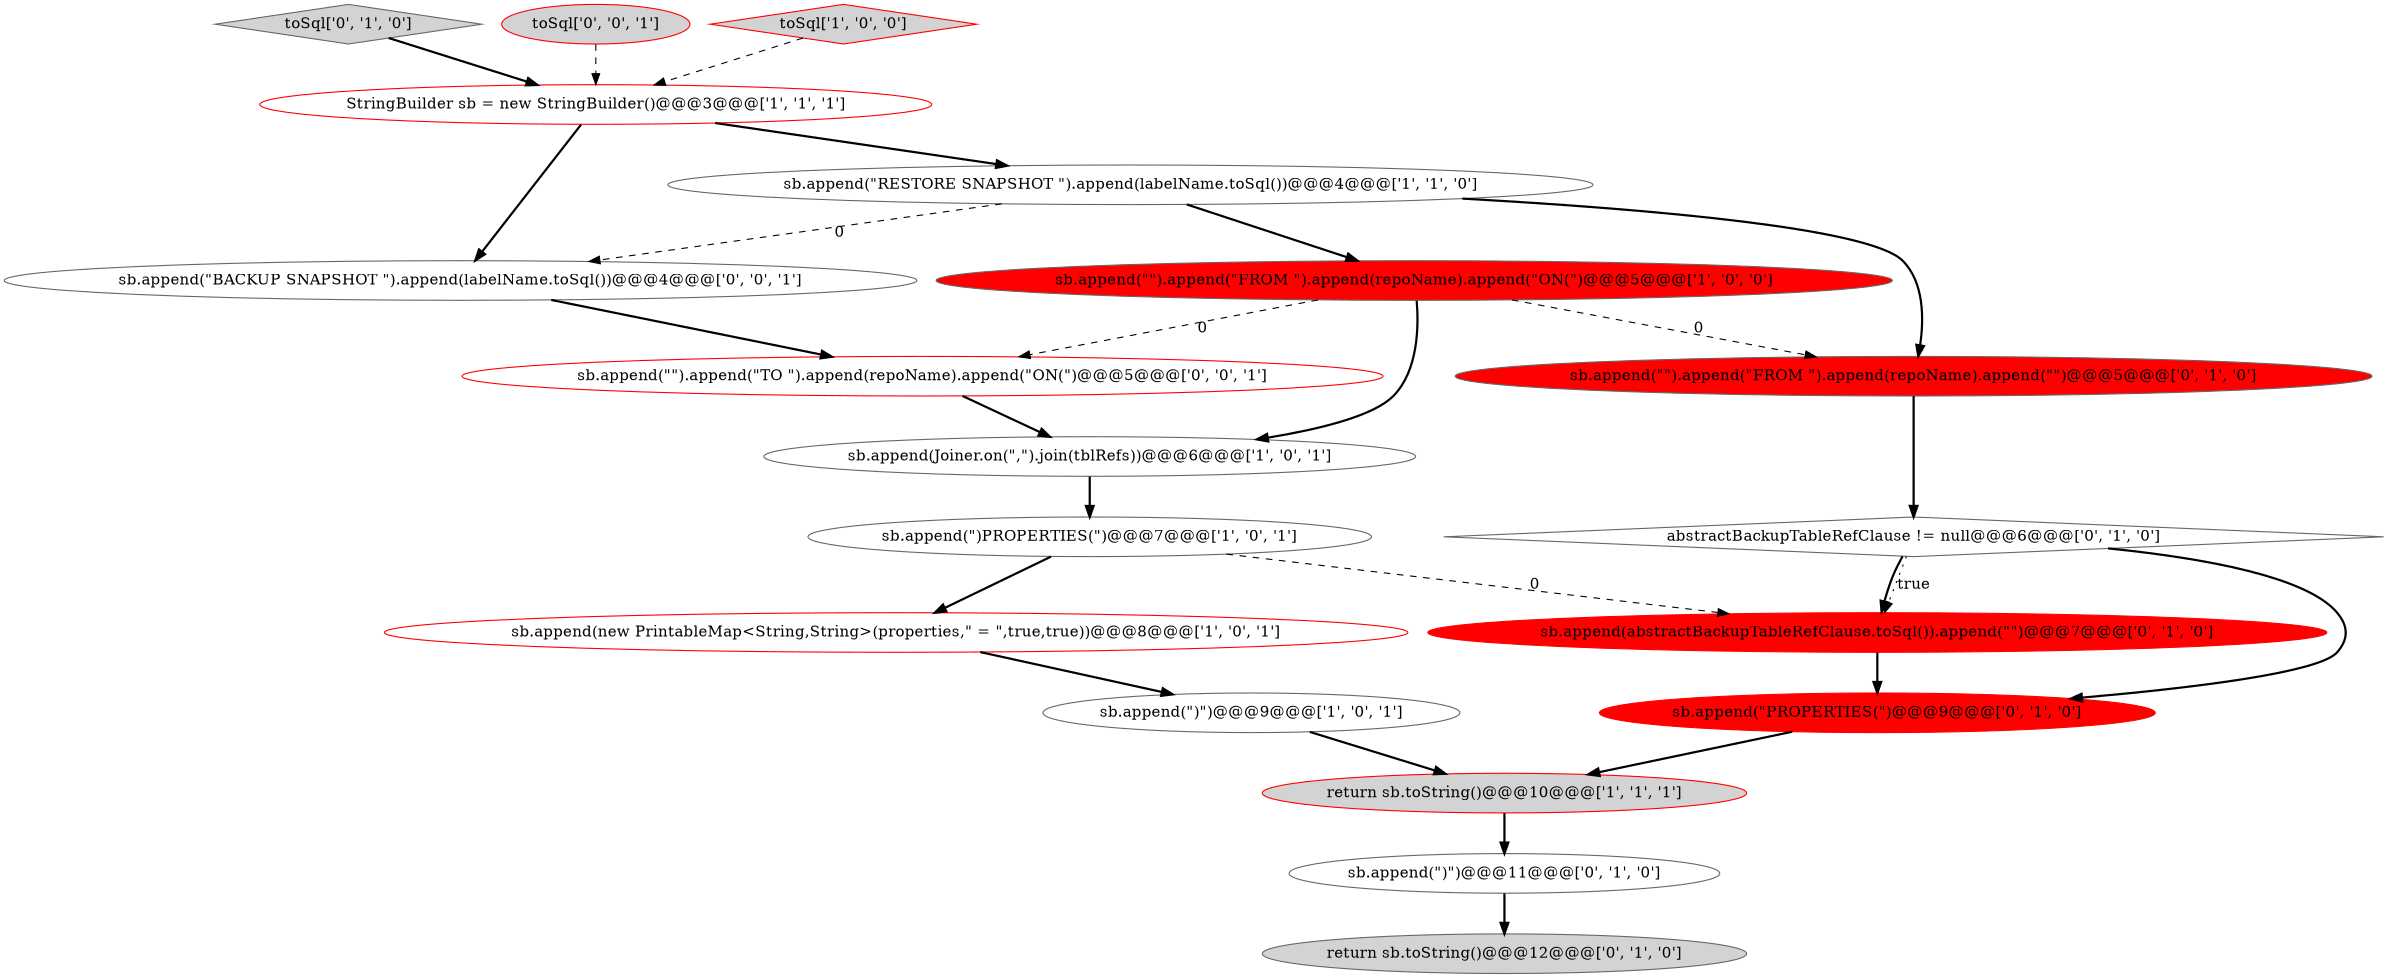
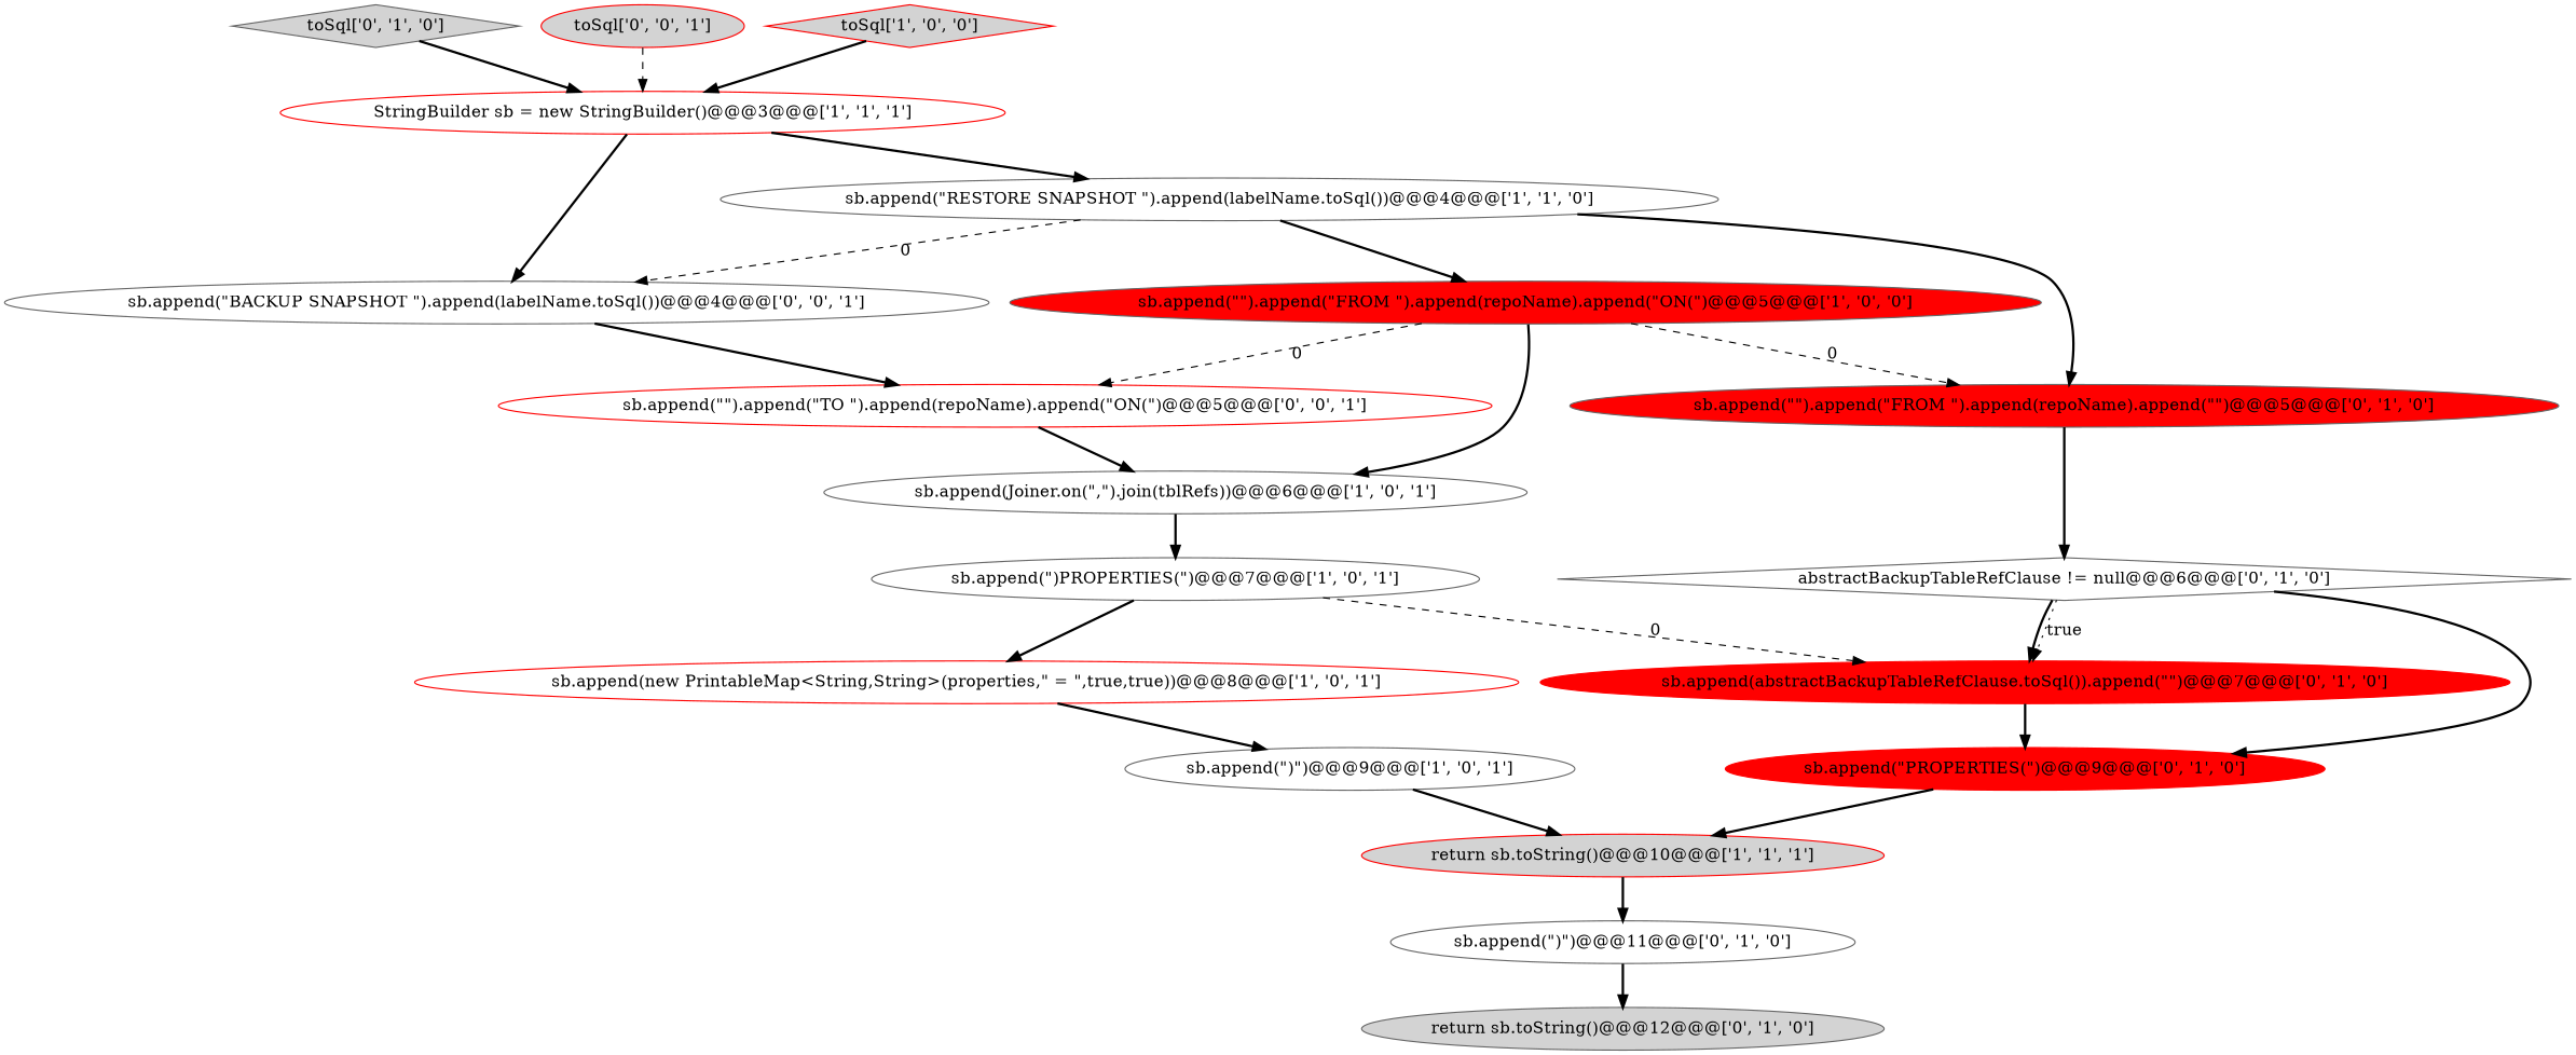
  digraph {
    node [color=gray40 fillcolor=white shape=ellipse style=filled]
    edge [style=bold]
    n1 [label="sb.append(\")\")@@@11@@@['0', '1', '0']"]
    n2 [fillcolor=lightgray label="return sb.toString()@@@12@@@['0', '1', '0']"]
    n3 [label="sb.append(\")\")@@@9@@@['1', '0', '1']"]
    n4 [color=red fillcolor=lightgray label="return sb.toString()@@@10@@@['1', '1', '1']"]
    n5 [label="sb.append(\"BACKUP SNAPSHOT \").append(labelName.toSql())@@@4@@@['0', '0', '1']"]
    n6 [color=red label="sb.append(\"\").append(\"TO \").append(repoName).append(\"ON(\")@@@5@@@['0', '0', '1']"]
    n7 [label="sb.append(Joiner.on(\",\").join(tblRefs))@@@6@@@['1', '0', '1']"]
    n8 [fillcolor=lightgray label="toSql['0', '1', '0']" shape=diamond]
    n9 [color=red label="StringBuilder sb = new StringBuilder()@@@3@@@['1', '1', '1']"]
    n10 [label="sb.append(\"RESTORE SNAPSHOT \").append(labelName.toSql())@@@4@@@['1', '1', '0']"]
    n11 [fillcolor=red label="sb.append(\"\").append(\"FROM \").append(repoName).append(\"\")@@@5@@@['0', '1', '0']"]
    n12 [fillcolor=red label="sb.append(\"\").append(\"FROM \").append(repoName).append(\"ON(\")@@@5@@@['1', '0', '0']"]
    n13 [label="abstractBackupTableRefClause != null@@@6@@@['0', '1', '0']" shape=diamond]
    n14 [color=red fillcolor=red label="sb.append(\"PROPERTIES(\")@@@9@@@['0', '1', '0']"]
    n15 [color=red fillcolor=red label="sb.append(abstractBackupTableRefClause.toSql()).append(\"\")@@@7@@@['0', '1', '0']"]
    n16 [color=red fillcolor=lightgray label="toSql['0', '0', '1']"]
    n17 [label="sb.append(\")PROPERTIES(\")@@@7@@@['1', '0', '1']"]
    n18 [color=red label="sb.append(new PrintableMap<String,String>(properties,\" = \",true,true))@@@8@@@['1', '0', '1']"]
    n19 [color=red fillcolor=lightgray label="toSql['1', '0', '0']" shape=diamond]
    n1 -> n2
    n3 -> n4
    n4 -> n1
    n5 -> n6
    n6 -> n7
    n7 -> n17
    n8 -> n9
    n9 -> n5
    n9 -> n10
    n10 -> n5 [label=0 style=dashed]
    n10 -> n11
    n10 -> n12
    n11 -> n13
    n12 -> n6 [label=0 style=dashed]
    n12 -> n7
    n12 -> n11 [label=0 style=dashed]
    n13 -> n14
    n13 -> n15
    n13 -> n15 [label=true style=dotted]
    n14 -> n4
    n15 -> n14
    n16 -> n9 [style=dashed]
    n17 -> n15 [label=0 style=dashed]
    n17 -> n18
    n18 -> n3
-   n19 -> n9 [style=dashed]
+   n19 -> n9
  }
